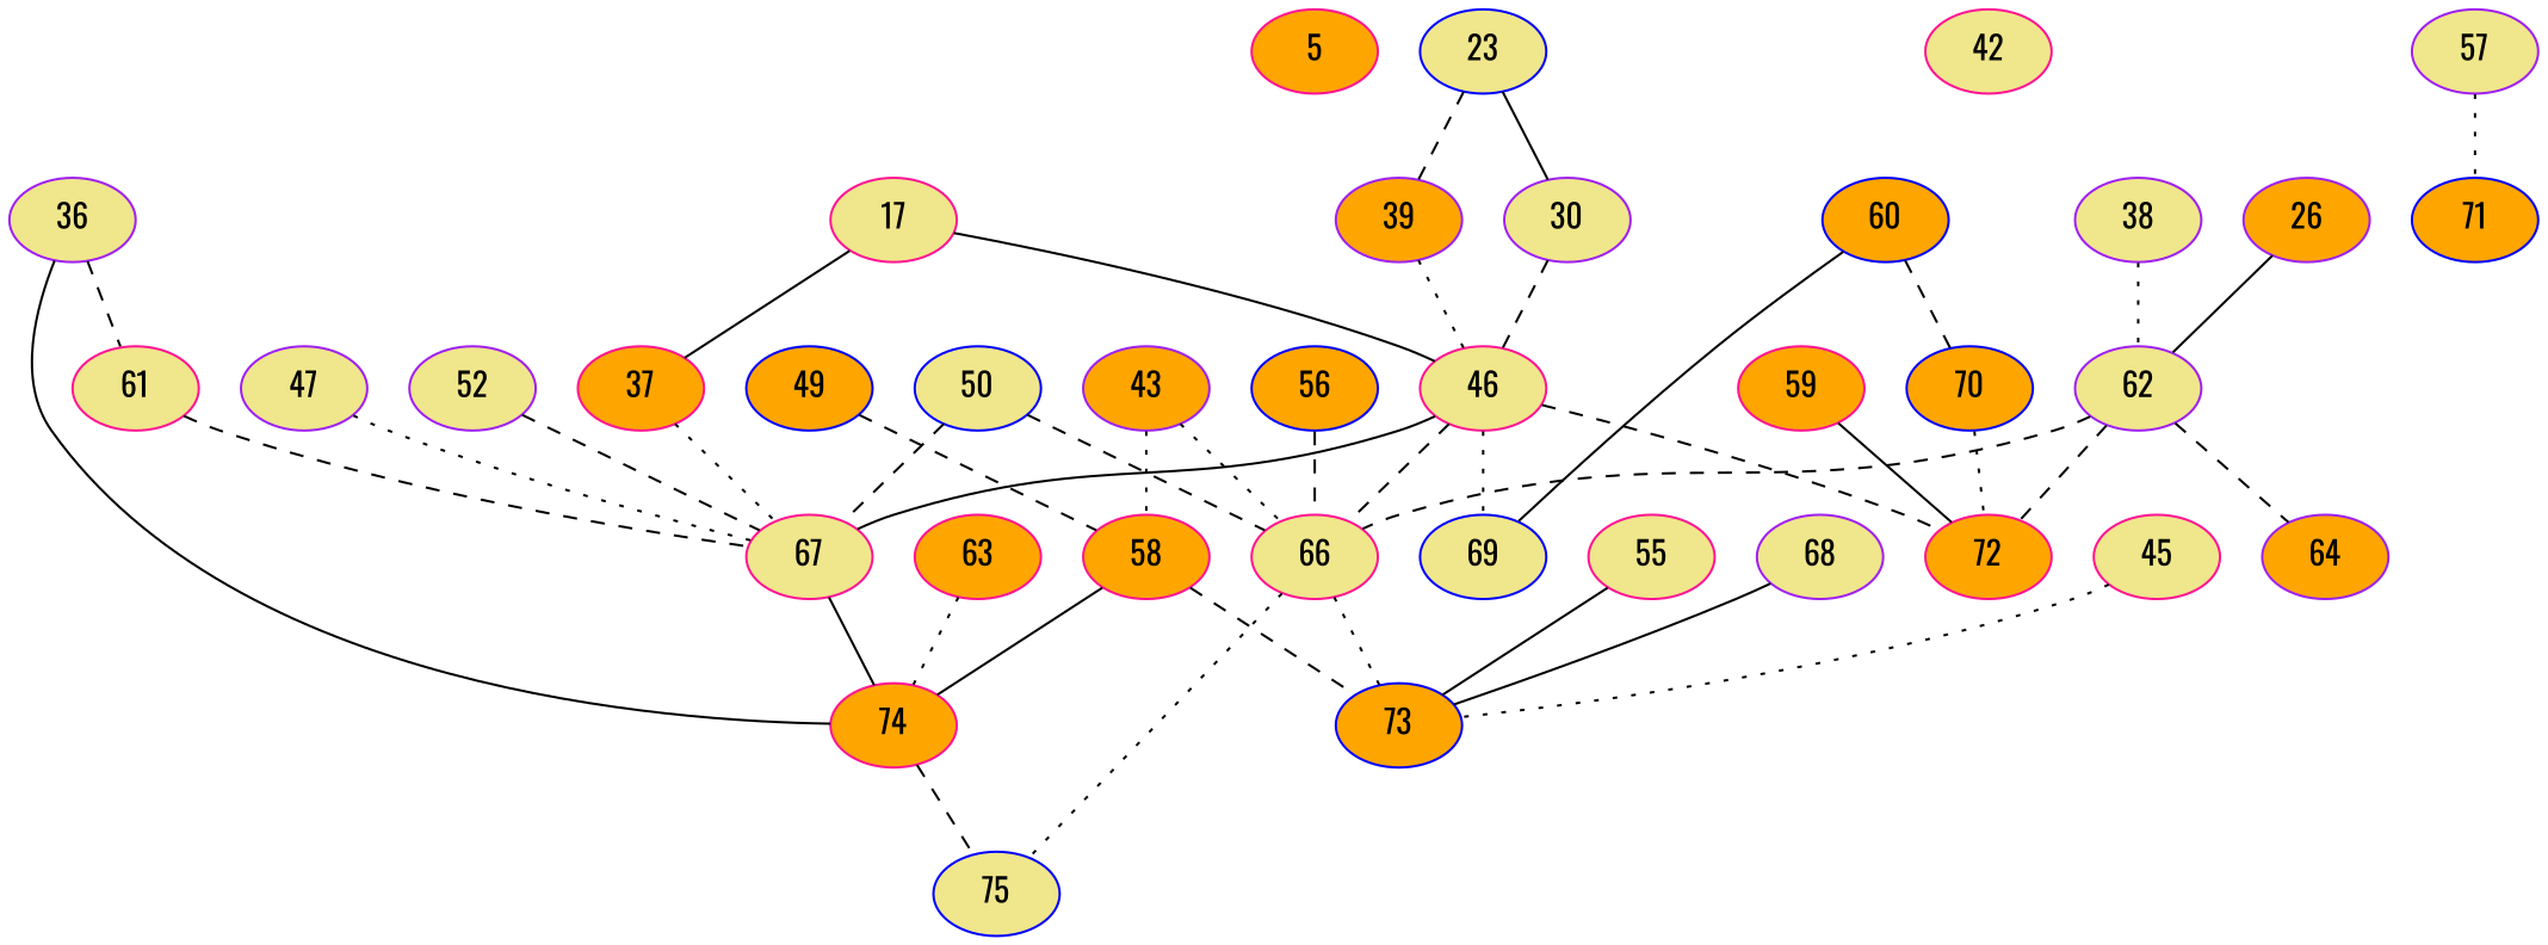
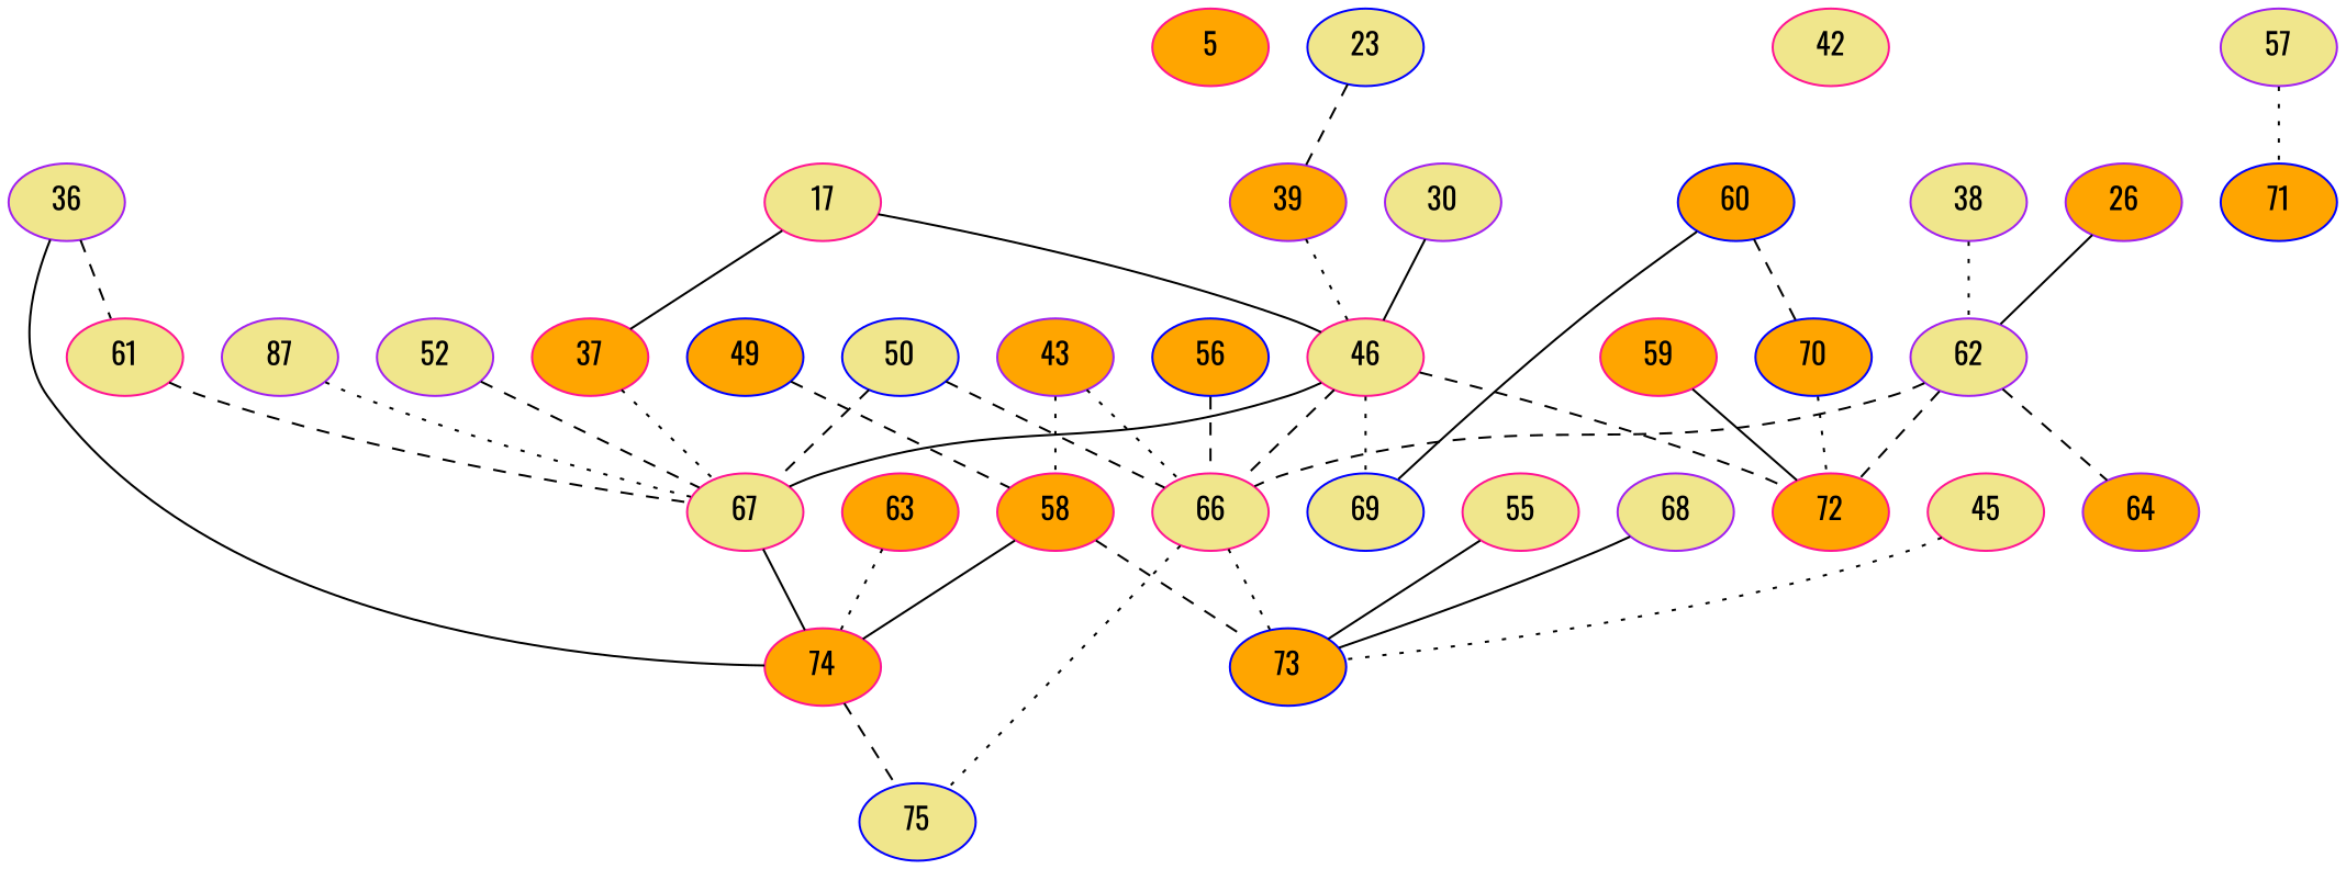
  graph {
    fontname=Oswald
    node [color=deeppink fillcolor=khaki fontname=Oswald style=filled]
    edge [fontname=Oswald style=dashed]
    5 [fillcolor=orange]
    37 [fillcolor=orange]
    17
    46 [super="+28"]
    67 [super="+34+53+65"]
    66 [super="+12+1+19"]
    69 [color=blue]
    72 [fillcolor=orange]
    30 [color=purple super="+9+13"]
    23 [color=blue]
    39 [color=purple fillcolor=orange]
    62 [color=purple super="+32"]
    64 [color=purple fillcolor=orange]
    26 [color=purple fillcolor=orange]
    36 [color=purple]
    61
    74 [fillcolor=orange super="+44+54"]
    75 [color=blue]
    38 [color=purple]
    42
    58 [fillcolor=orange super="+27"]
    73 [color=blue fillcolor=orange super="+14+16+41"]
    43 [color=purple fillcolor=orange]
    45
-   47 [color=purple]
+   47 [color=purple label=87]
    49 [color=blue fillcolor=orange]
    50 [color=blue super="+48"]
    52 [color=purple]
    55
    56 [color=blue fillcolor=orange]
    57 [color=purple]
    71 [color=blue fillcolor=orange]
    59 [fillcolor=orange]
    60 [color=blue fillcolor=orange]
    70 [color=blue fillcolor=orange]
    63 [fillcolor=orange]
    68 [color=purple]
    37 -- 67 [style=dotted]
    17 -- 37 [style=solid]
    17 -- 46 [style=solid]
    46 -- 67 [style=solid weight=3]
    46 -- 66 [weight=2]
    46 -- 69 [style=dotted]
    46 -- 72
    67 -- 74 [style=solid weight=2]
    66 -- 75 [style=dotted]
    66 -- 73 [style=dotted weight=2]
-   30 -- 46
-   23 -- 30 [style=solid]
+   30 -- 46 [style=solid]
    23 -- 39
    39 -- 46 [style=dotted]
    62 -- 66
    62 -- 72
    62 -- 64
    26 -- 62 [style=solid]
    36 -- 61
    36 -- 74 [style=solid]
    61 -- 67
    74 -- 75
    38 -- 62 [style=dotted weight=2]
    58 -- 74 [style=solid]
    58 -- 73
    43 -- 66 [style=dotted]
    43 -- 58 [style=dotted]
    45 -- 73 [style=dotted]
    47 -- 67 [style=dotted]
    49 -- 58
    50 -- 67 [weight=4]
    50 -- 66 [weight=3]
    52 -- 67
    55 -- 73 [style=solid]
    56 -- 66
    57 -- 71 [style=dotted]
    59 -- 72 [style=solid]
    60 -- 69 [style=solid]
    60 -- 70
    70 -- 72 [style=dotted]
    63 -- 74 [style=dotted]
    68 -- 73 [style=solid]
  }
